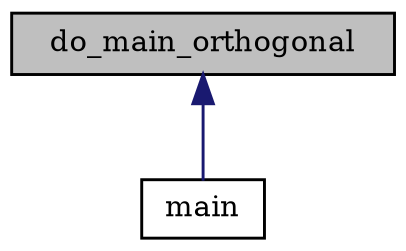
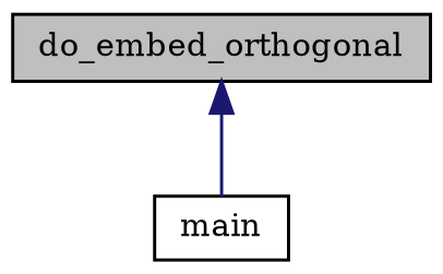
  digraph {
    rankdir=TB
    fontname="DejaVu Serif"
    node [color=black fontname="DejaVu Serif" fontsize=10 shape=record style=filled]
-   n1 [fillcolor=grey75 fontcolor=black height=0.2 label=do_main_orthogonal width=0.4]
+   n1 [fillcolor=grey75 fontcolor=black height=0.2 label=do_embed_orthogonal width=0.4]
    n2 [fillcolor=white height=0.2 label=main width=0.4]
    n1 -> n2 [color=midnightblue dir=back fontname="DejaVu Serif" fontsize=10 labelfontname=Helvetica labelfontsize=10 style=solid]
  }
